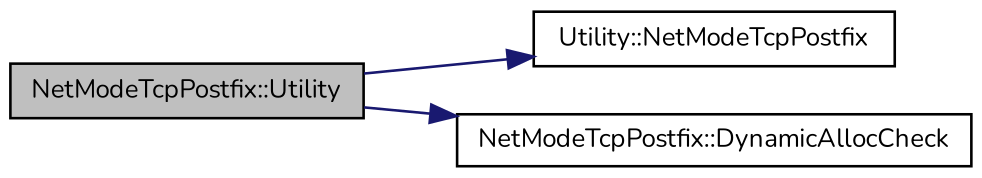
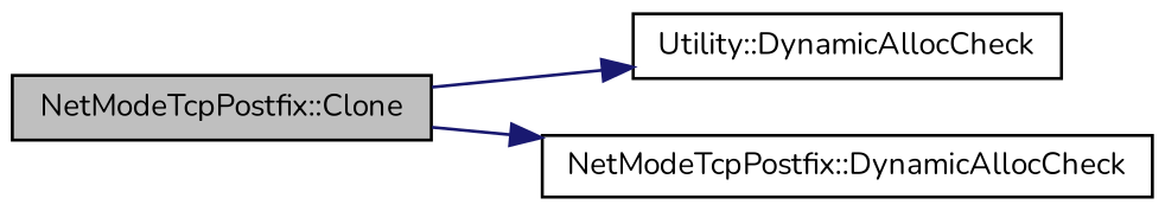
  digraph {
    fontname=Nunito
    rankdir=LR
    node [color=black fillcolor=white fontname=Nunito fontsize=10 shape=record style=filled]
    edge [color=midnightblue fontname=Nunito fontsize=10 labelfontname=FreeSans labelfontsize=10 style=solid]
-   n1 [fillcolor=grey75 fontcolor=black height=0.2 label="NetModeTcpPostfix::Utility" width=0.4]
-   n2 [height=0.2 label="Utility::NetModeTcpPostfix" width=0.4]
+   n1 [fillcolor=grey75 fontcolor=black height=0.2 label="NetModeTcpPostfix::Clone" width=0.4]
+   n2 [height=0.2 label="Utility::DynamicAllocCheck" width=0.4]
    n3 [height=0.2 label="NetModeTcpPostfix::DynamicAllocCheck" width=0.4]
    n1 -> n2
    n1 -> n3
  }
